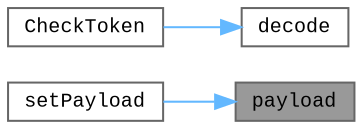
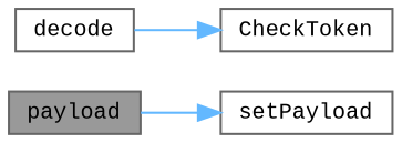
  digraph {
    fontname="Liberation Mono"
    rankdir=RL
    node [color=grey40 fillcolor=white fontname="Liberation Mono" fontsize=10 shape=box style=filled]
    edge [color=steelblue1 dir=back fontname="Liberation Mono" fontsize=10 labelfontname=Helvetica labelfontsize=10 style=solid]
    n1 [color=gray40 fillcolor=grey60 fontcolor=black height=0.2 label=payload width=0.4]
    n2 [height=0.2 label=setPayload width=0.4]
    n3 [height=0.2 label=decode width=0.4]
    n4 [height=0.2 label=CheckToken width=0.4]
-   n1 -> n2
-   n3 -> n4
+   n2 -> n1
+   n4 -> n3
  }
